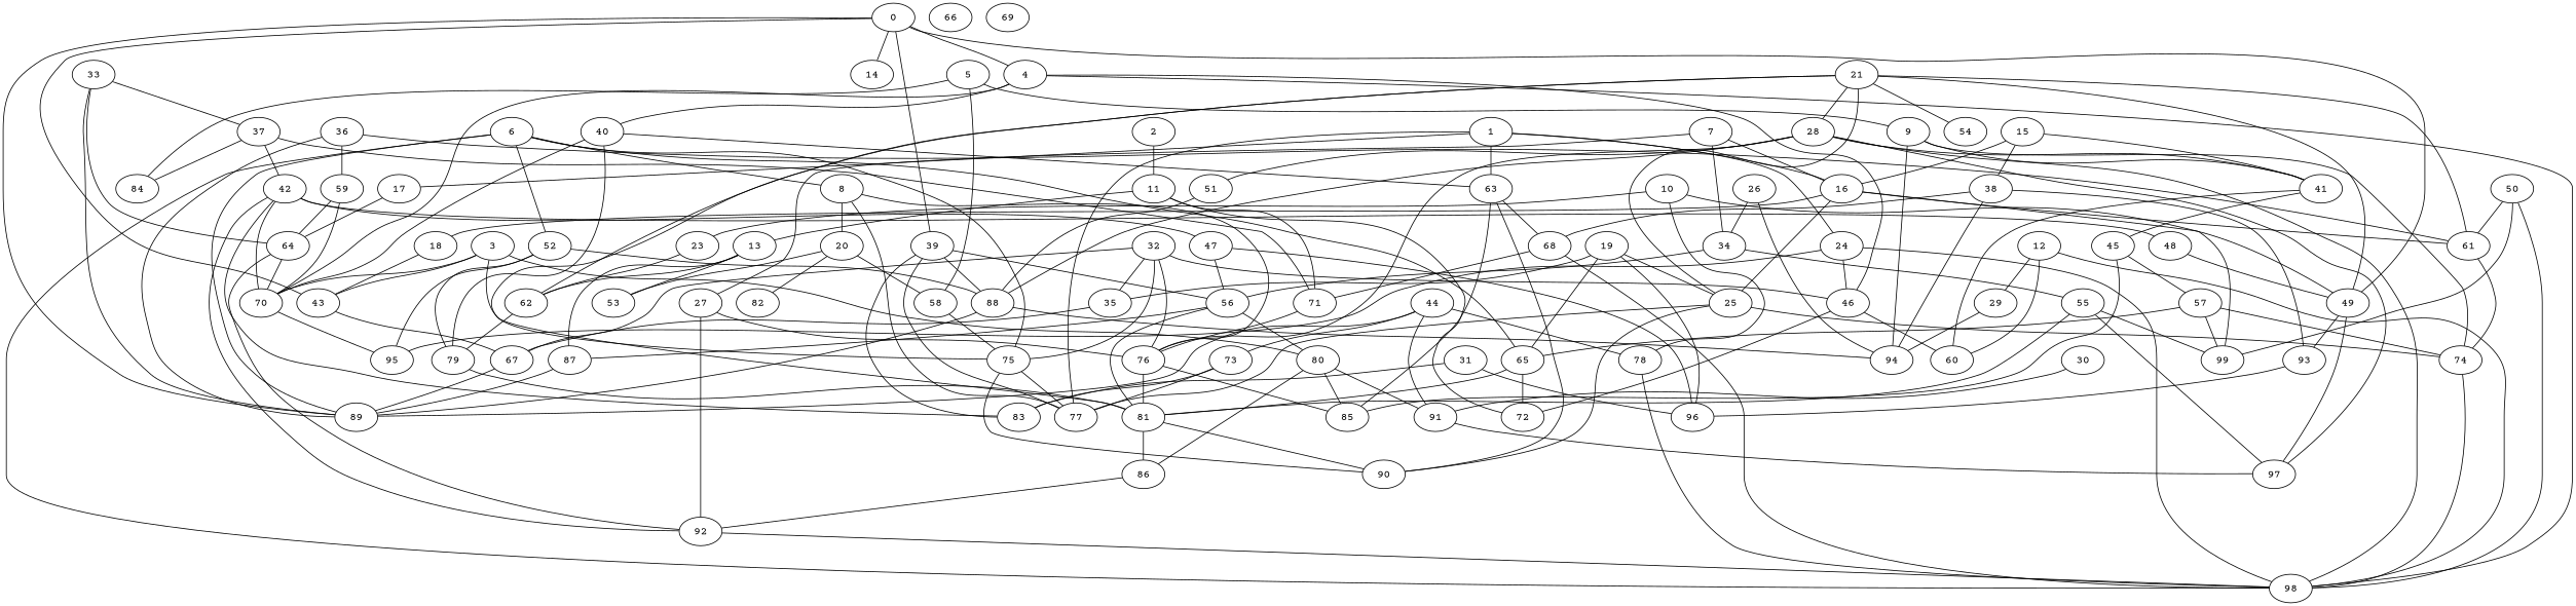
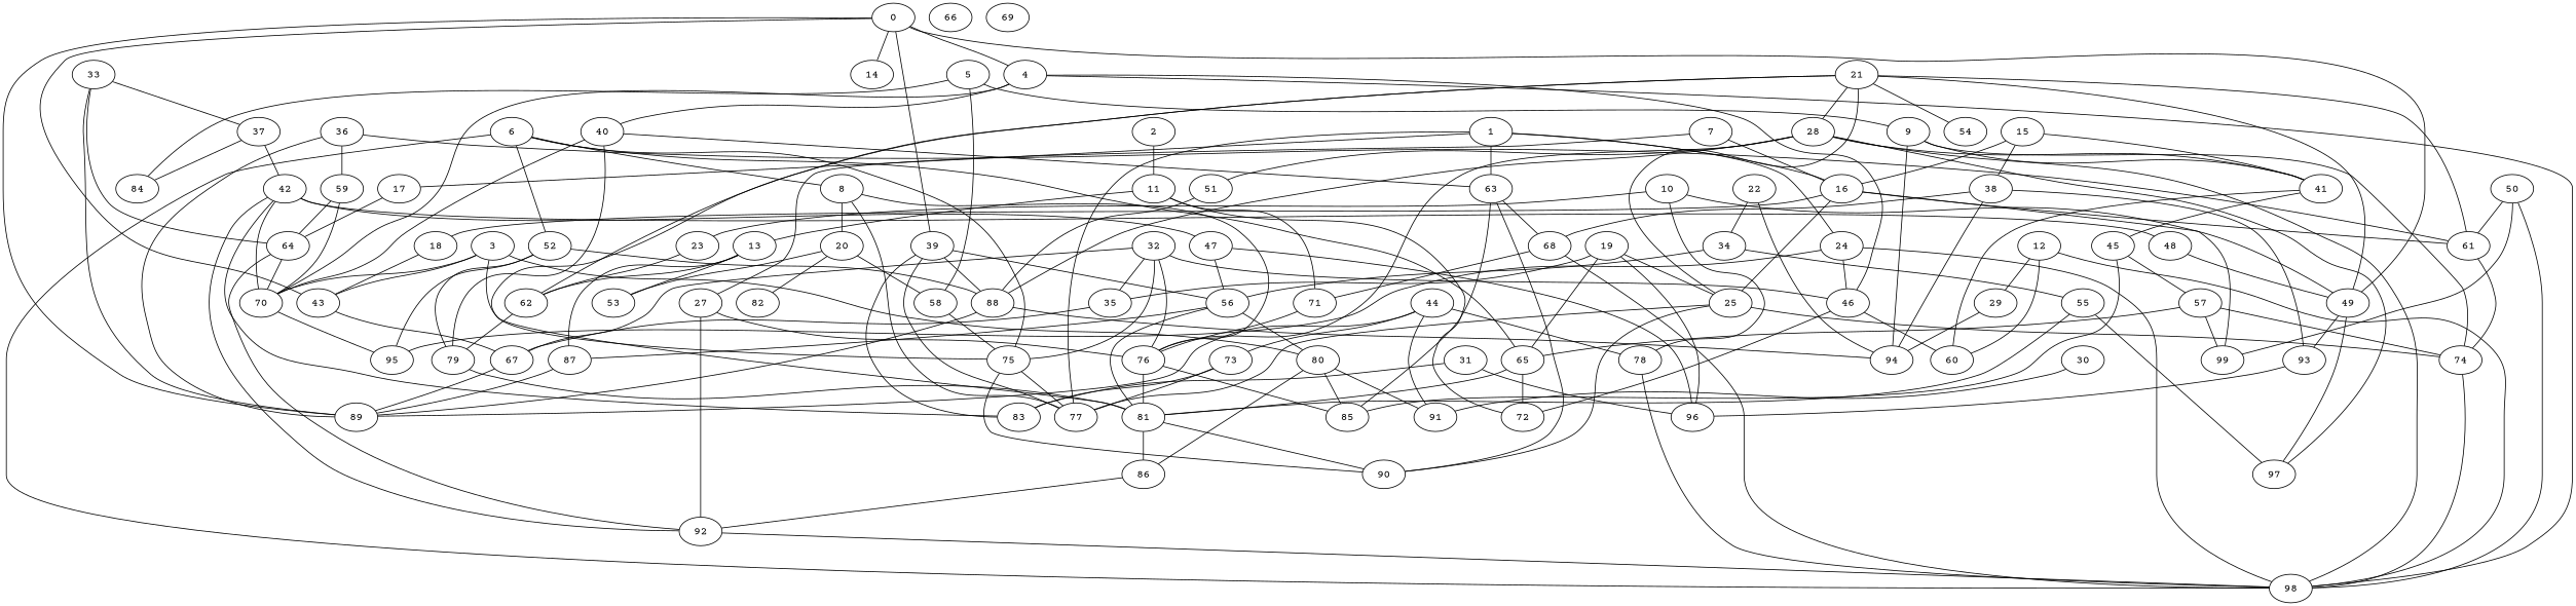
  graph {
    fontname="Courier Prime"
    node [fontname="Courier Prime"]
    edge [fontname="Courier Prime"]
    0
    4
    14
    39
    43
    49
    89
    70
    40
    46
    98
    77
    88
    83
    56
    67
    97
    93
    1
    16
    17
    24
    63
    18
    25
    61
    99
    64
    95
    90
    68
    85
    2
    11
    71
    72
    13
    3
    75
    80
    91
    86
    79
    60
    5
    9
    58
    84
    41
    74
    94
    6
    8
    52
    65
    20
    76
    81
    7
    27
    34
    92
    55
    53
    82
    45
    10
    23
    78
    62
    87
    12
    29
    15
    38
    21
    28
    54
    19
    35
    96
    51
-   26
+   26 [label=22]
    30
    31
    32
    33
    37
    42
    36
    59
    47
    48
    57
    44
    73
    50
    66
    69
    0 -- 4
    0 -- 14
    0 -- 39
    0 -- 43
    0 -- 49
    0 -- 89
    4 -- 70
    4 -- 40
    4 -- 46
    4 -- 98
    39 -- 77
    39 -- 88
    39 -- 83
    39 -- 56
    43 -- 67
    49 -- 97
    49 -- 93
    70 -- 95
    40 -- 70
    40 -- 63
    40 -- 79
    46 -- 72
    46 -- 60
    88 -- 89
    88 -- 94
    56 -- 80
    56 -- 81
    56 -- 87
    67 -- 89
    93 -- 96
    1 -- 77
    1 -- 16
    1 -- 17
    1 -- 24
    1 -- 63
    16 -- 18
    16 -- 25
    16 -- 61
    16 -- 99
    17 -- 64
    24 -- 46
    24 -- 98
    24 -- 95
    63 -- 90
    63 -- 68
    63 -- 85
    18 -- 43
    25 -- 77
    25 -- 90
    25 -- 74
    61 -- 74
    64 -- 70
    64 -- 92
    68 -- 98
    68 -- 71
    2 -- 11
    11 -- 71
    11 -- 72
    11 -- 13
    71 -- 76
    13 -- 53
    13 -- 62
    13 -- 87
    3 -- 43
    3 -- 70
    3 -- 75
    3 -- 80
    75 -- 77
    75 -- 90
    80 -- 85
    80 -- 91
    80 -- 86
-   91 -- 97
    86 -- 92
    79 -- 81
    5 -- 9
    5 -- 58
    5 -- 84
    9 -- 41
    9 -- 74
    9 -- 94
    58 -- 75
    41 -- 60
    41 -- 45
    74 -- 98
-   6 -- 89
    6 -- 98
    6 -- 75
    6 -- 8
    6 -- 52
    6 -- 65
    8 -- 77
    8 -- 20
    8 -- 76
    52 -- 88
    52 -- 95
    52 -- 79
    65 -- 72
    65 -- 81
    20 -- 58
    20 -- 53
    20 -- 82
    76 -- 85
    76 -- 81
    81 -- 90
    81 -- 86
    7 -- 16
    7 -- 27
-   7 -- 34
    27 -- 76
    27 -- 92
    34 -- 56
    34 -- 55
    92 -- 98
    55 -- 97
-   55 -- 99
    55 -- 81
    45 -- 85
    45 -- 57
    10 -- 49
    10 -- 23
    10 -- 78
    23 -- 62
    78 -- 98
    62 -- 79
    87 -- 89
    12 -- 98
    12 -- 60
    12 -- 29
    29 -- 94
    15 -- 16
    15 -- 41
    15 -- 38
    38 -- 93
    38 -- 68
    38 -- 94
    21 -- 49
    21 -- 25
    21 -- 61
    21 -- 81
    21 -- 62
    21 -- 28
    21 -- 54
    28 -- 98
    28 -- 88
    28 -- 97
    28 -- 41
    28 -- 76
    28 -- 51
    19 -- 25
    19 -- 65
    19 -- 35
    19 -- 96
    35 -- 67
    51 -- 88
    26 -- 94
    26 -- 34
    30 -- 91
    31 -- 83
    31 -- 96
    32 -- 46
    32 -- 67
    32 -- 75
    32 -- 76
    32 -- 35
    33 -- 89
    33 -- 64
    33 -- 37
-   37 -- 71
    37 -- 84
    37 -- 42
    42 -- 70
    42 -- 83
    42 -- 92
    42 -- 47
    42 -- 48
    36 -- 89
    36 -- 61
    36 -- 59
    59 -- 70
    59 -- 64
    47 -- 56
    47 -- 96
    48 -- 49
    57 -- 99
    57 -- 74
    57 -- 65
    44 -- 89
    44 -- 91
    44 -- 78
    44 -- 73
    73 -- 77
    73 -- 83
    50 -- 98
    50 -- 61
    50 -- 99
  }
